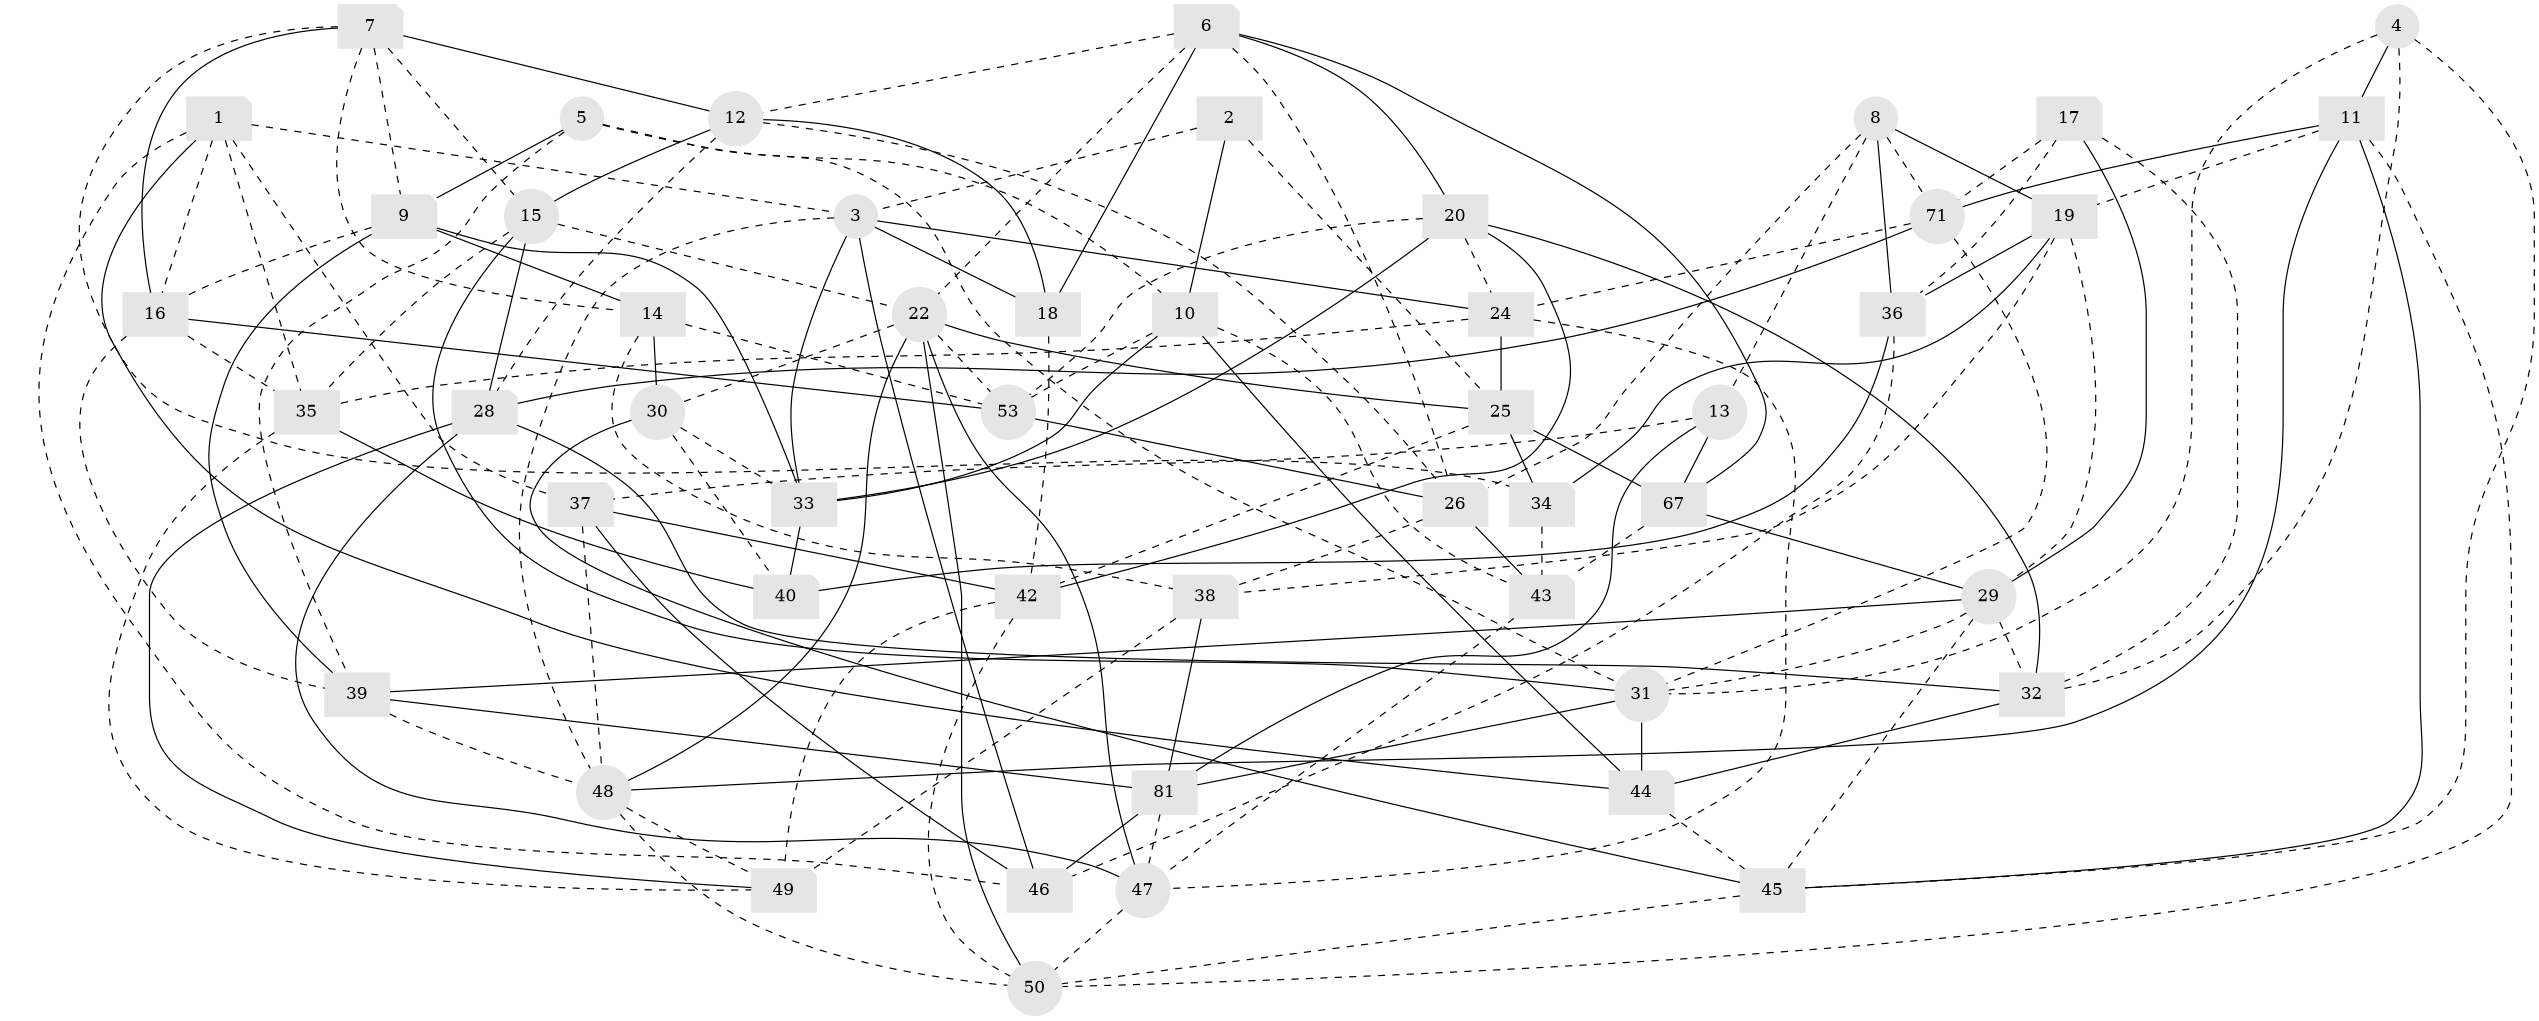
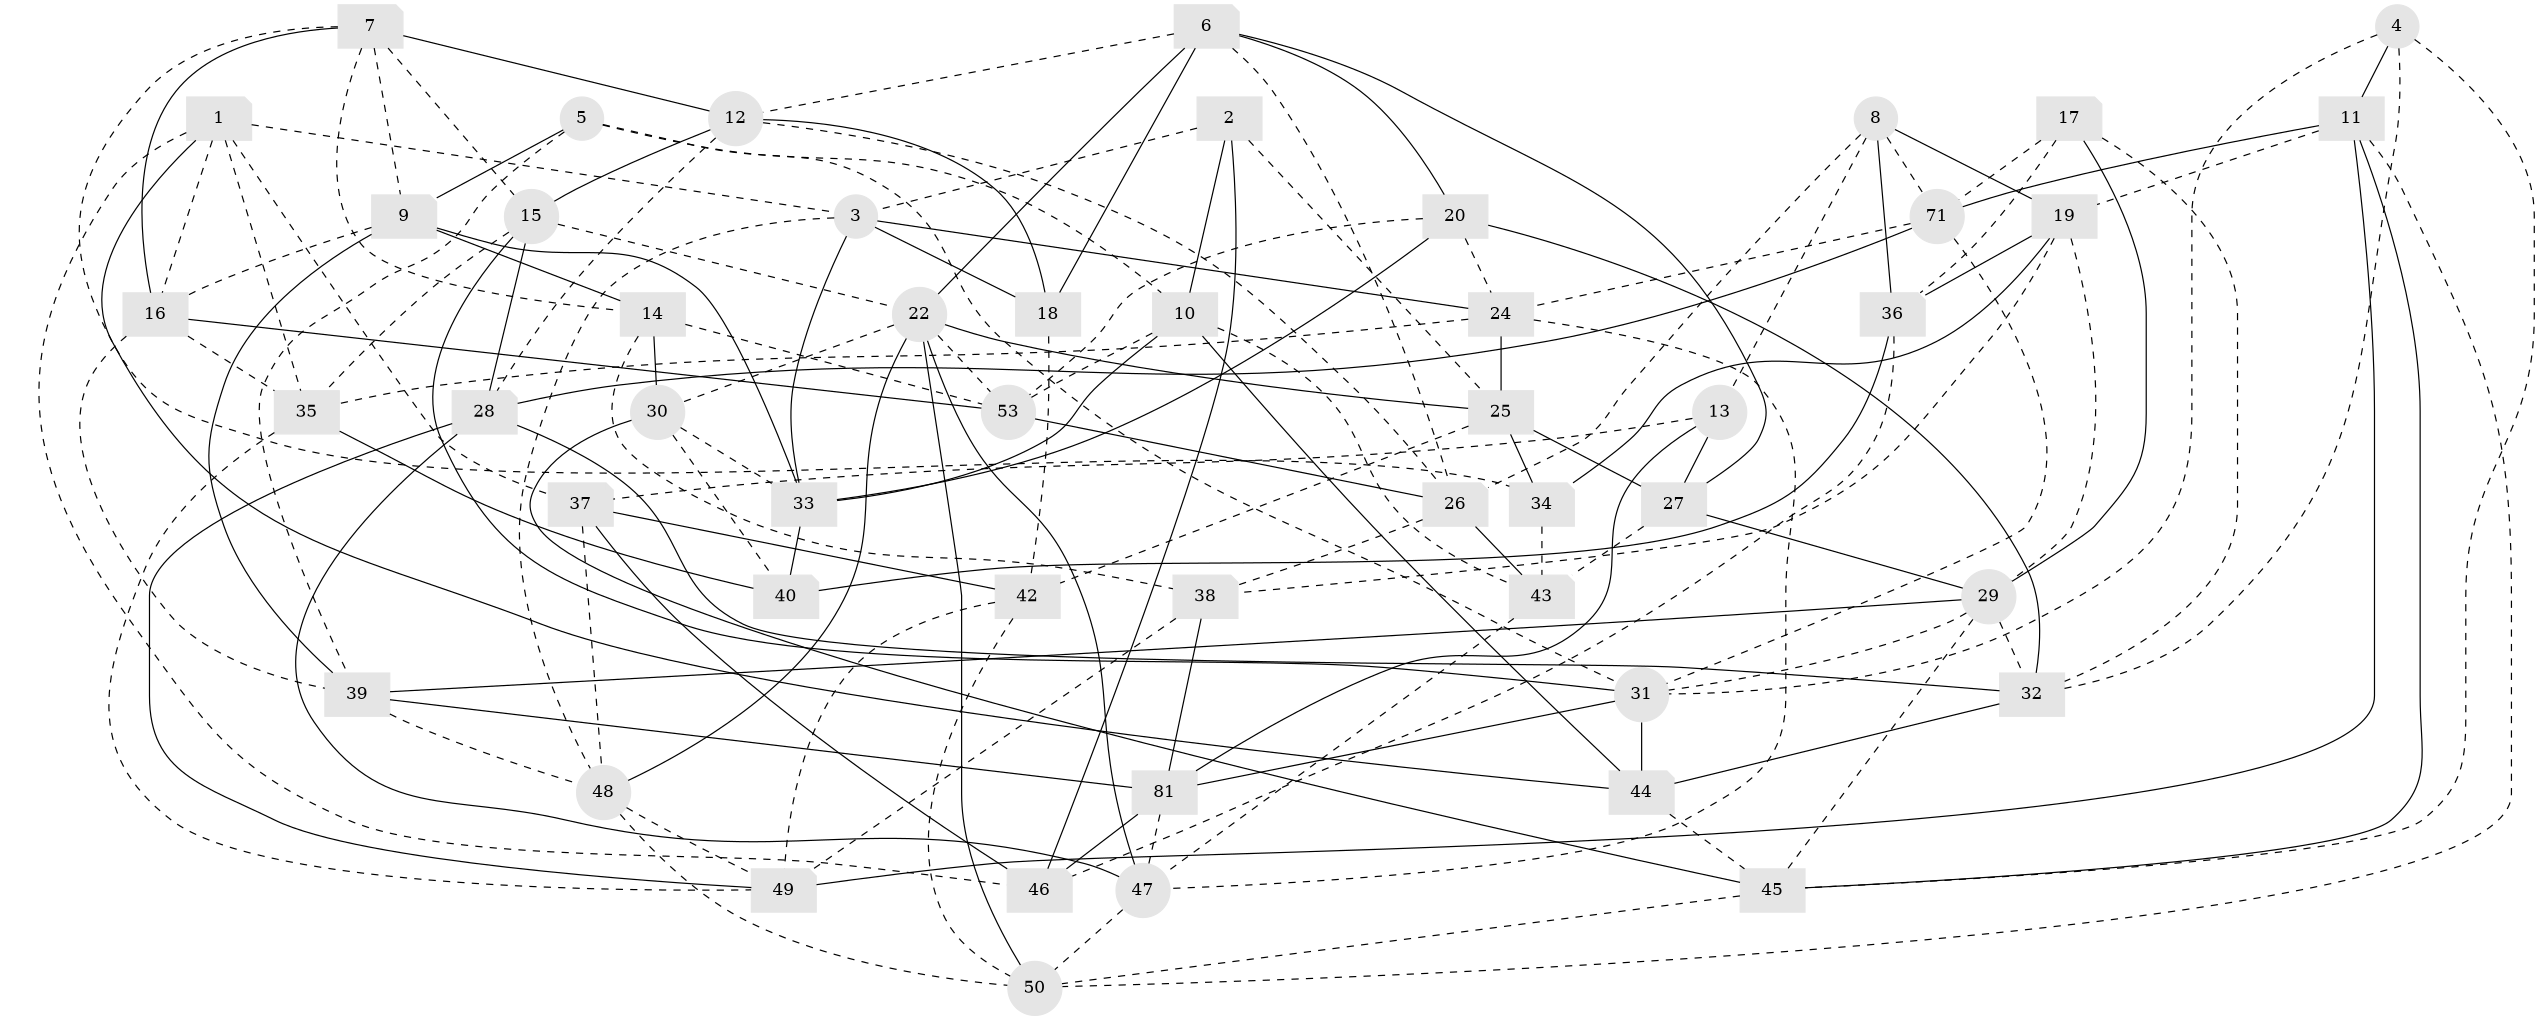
  graph {
    node [color=gray90 shape=box style=filled]
    edge [style=dashed weight=1.0]
    1 [shape=note]
    3 [shape=circle]
    16
    35
    37 [shape=note]
    44 [shape=note]
    46 [shape=note]
    18
    24
    33
    48 [shape=circle]
    39
    n13 [label=53 shape=circle]
    49 [shape=note]
    40 [shape=note]
    42
    45
    2
    10
    25
    43 [shape=note]
    34 [shape=note]
-   27 [label=67]
+   27
    47 [shape=circle]
    50 [shape=circle]
    4 [shape=circle]
    11
    31 [shape=circle]
    32
    19
    n31 [label=71 shape=circle]
    n32 [label=81]
    5 [shape=circle]
    9 [shape=note]
    14
    6 [shape=note]
    12 [shape=circle]
    20
    22 [shape=circle]
    26 [shape=note]
    15 [shape=circle]
    28 [shape=note]
    30 [shape=circle]
    38 [shape=note]
    29 [shape=circle]
    7 [shape=note]
    8 [shape=circle]
    13 [shape=circle]
    36 [shape=note]
    17 [shape=note]
    1 -- 3
    1 -- 16
    1 -- 35
    1 -- 37
    1 -- 44 [style=solid]
    1 -- 46
    3 -- 18 [style=solid]
    3 -- 24 [style=solid]
    3 -- 33 [style=solid]
    3 -- 48
    16 -- 35
    16 -- 39
    16 -- n13 [style=solid]
    35 -- 49
    35 -- 40 [style=solid]
    37 -- 46 [style=solid]
    37 -- 48
    37 -- 42 [style=solid]
    44 -- 45
    18 -- 42
    24 -- 35
    24 -- 25 [style=solid]
    24 -- 47
    33 -- 40 [style=solid]
    48 -- 49
    48 -- 50
    39 -- 48
    39 -- n32 [style=solid]
    n13 -- 26 [style=solid]
    42 -- 49
    42 -- 50
    45 -- 50
    2 -- 3
-   3 -- 46 [style=solid]
+   2 -- 46 [style=solid]
    2 -- 10 [style=solid]
    2 -- 25
    10 -- 44 [style=solid]
    10 -- 33 [style=solid]
    10 -- n13
    10 -- 43
    25 -- 42
    25 -- 34 [style=solid]
    25 -- 27 [style=solid]
    43 -- 47
    34 -- 43 [weight=2.0]
    27 -- 43 [weight=2.0]
    27 -- 29 [style=solid]
    47 -- 50
    4 -- 45
    4 -- 11 [style=solid]
    4 -- 31
    4 -- 32
-   11 -- 48 [style=solid]
+   11 -- 49 [style=solid]
    11 -- 45 [style=solid]
    11 -- 50
    11 -- 19
    11 -- n31 [style=solid]
    31 -- 44 [style=solid]
    31 -- n32 [style=solid]
    32 -- 44 [style=solid]
    19 -- 34 [style=solid]
    19 -- 38
    19 -- 29
    19 -- 36 [style=solid]
    n31 -- 24
    n31 -- 31
    n31 -- 28 [style=solid]
    n32 -- 46 [style=solid]
    n32 -- 47
    5 -- 39
    5 -- 10
    5 -- 31
    5 -- 9 [style=solid]
    9 -- 16
    9 -- 33 [style=solid]
    9 -- 39 [style=solid]
    9 -- 14 [style=solid]
    14 -- n13
    14 -- 30 [style=solid]
    14 -- 38
    6 -- 18 [style=solid]
    6 -- 27 [style=solid]
    6 -- 12
    6 -- 20 [style=solid]
-   6 -- 22
+   6 -- 22 [style=solid]
    6 -- 26
    12 -- 18 [style=solid]
    12 -- 26
    12 -- 15 [style=solid]
    12 -- 28
    20 -- 24
    20 -- 33 [style=solid]
    20 -- n13
-   20 -- 42 [style=solid]
    20 -- 32 [style=solid]
    22 -- 48 [style=solid]
    22 -- n13
    22 -- 25 [style=solid]
    22 -- 47 [style=solid]
    22 -- 50 [style=solid]
    22 -- 30
    26 -- 43 [style=solid]
    26 -- 38
    15 -- 35
    15 -- 31 [style=solid]
    15 -- 22
    15 -- 28 [style=solid]
    28 -- 49 [style=solid]
    28 -- 47 [style=solid]
    28 -- 32 [style=solid]
    30 -- 33
    30 -- 40
    30 -- 45 [style=solid]
    38 -- 49
    38 -- n32 [style=solid]
    29 -- 39 [style=solid]
    29 -- 45
    29 -- 31
    29 -- 32
    7 -- 16 [style=solid]
    7 -- 34
    7 -- 9
    7 -- 14
    7 -- 12 [style=solid]
    7 -- 15
    8 -- 19 [style=solid]
    8 -- n31
    8 -- 26
    8 -- 13
    8 -- 36 [style=solid weight=2.0]
    13 -- 37
    13 -- 27 [style=solid]
    13 -- n32 [style=solid]
    36 -- 46
    36 -- 40 [style=solid]
    17 -- 32
    17 -- n31
    17 -- 29 [style=solid]
    17 -- 36
  }
